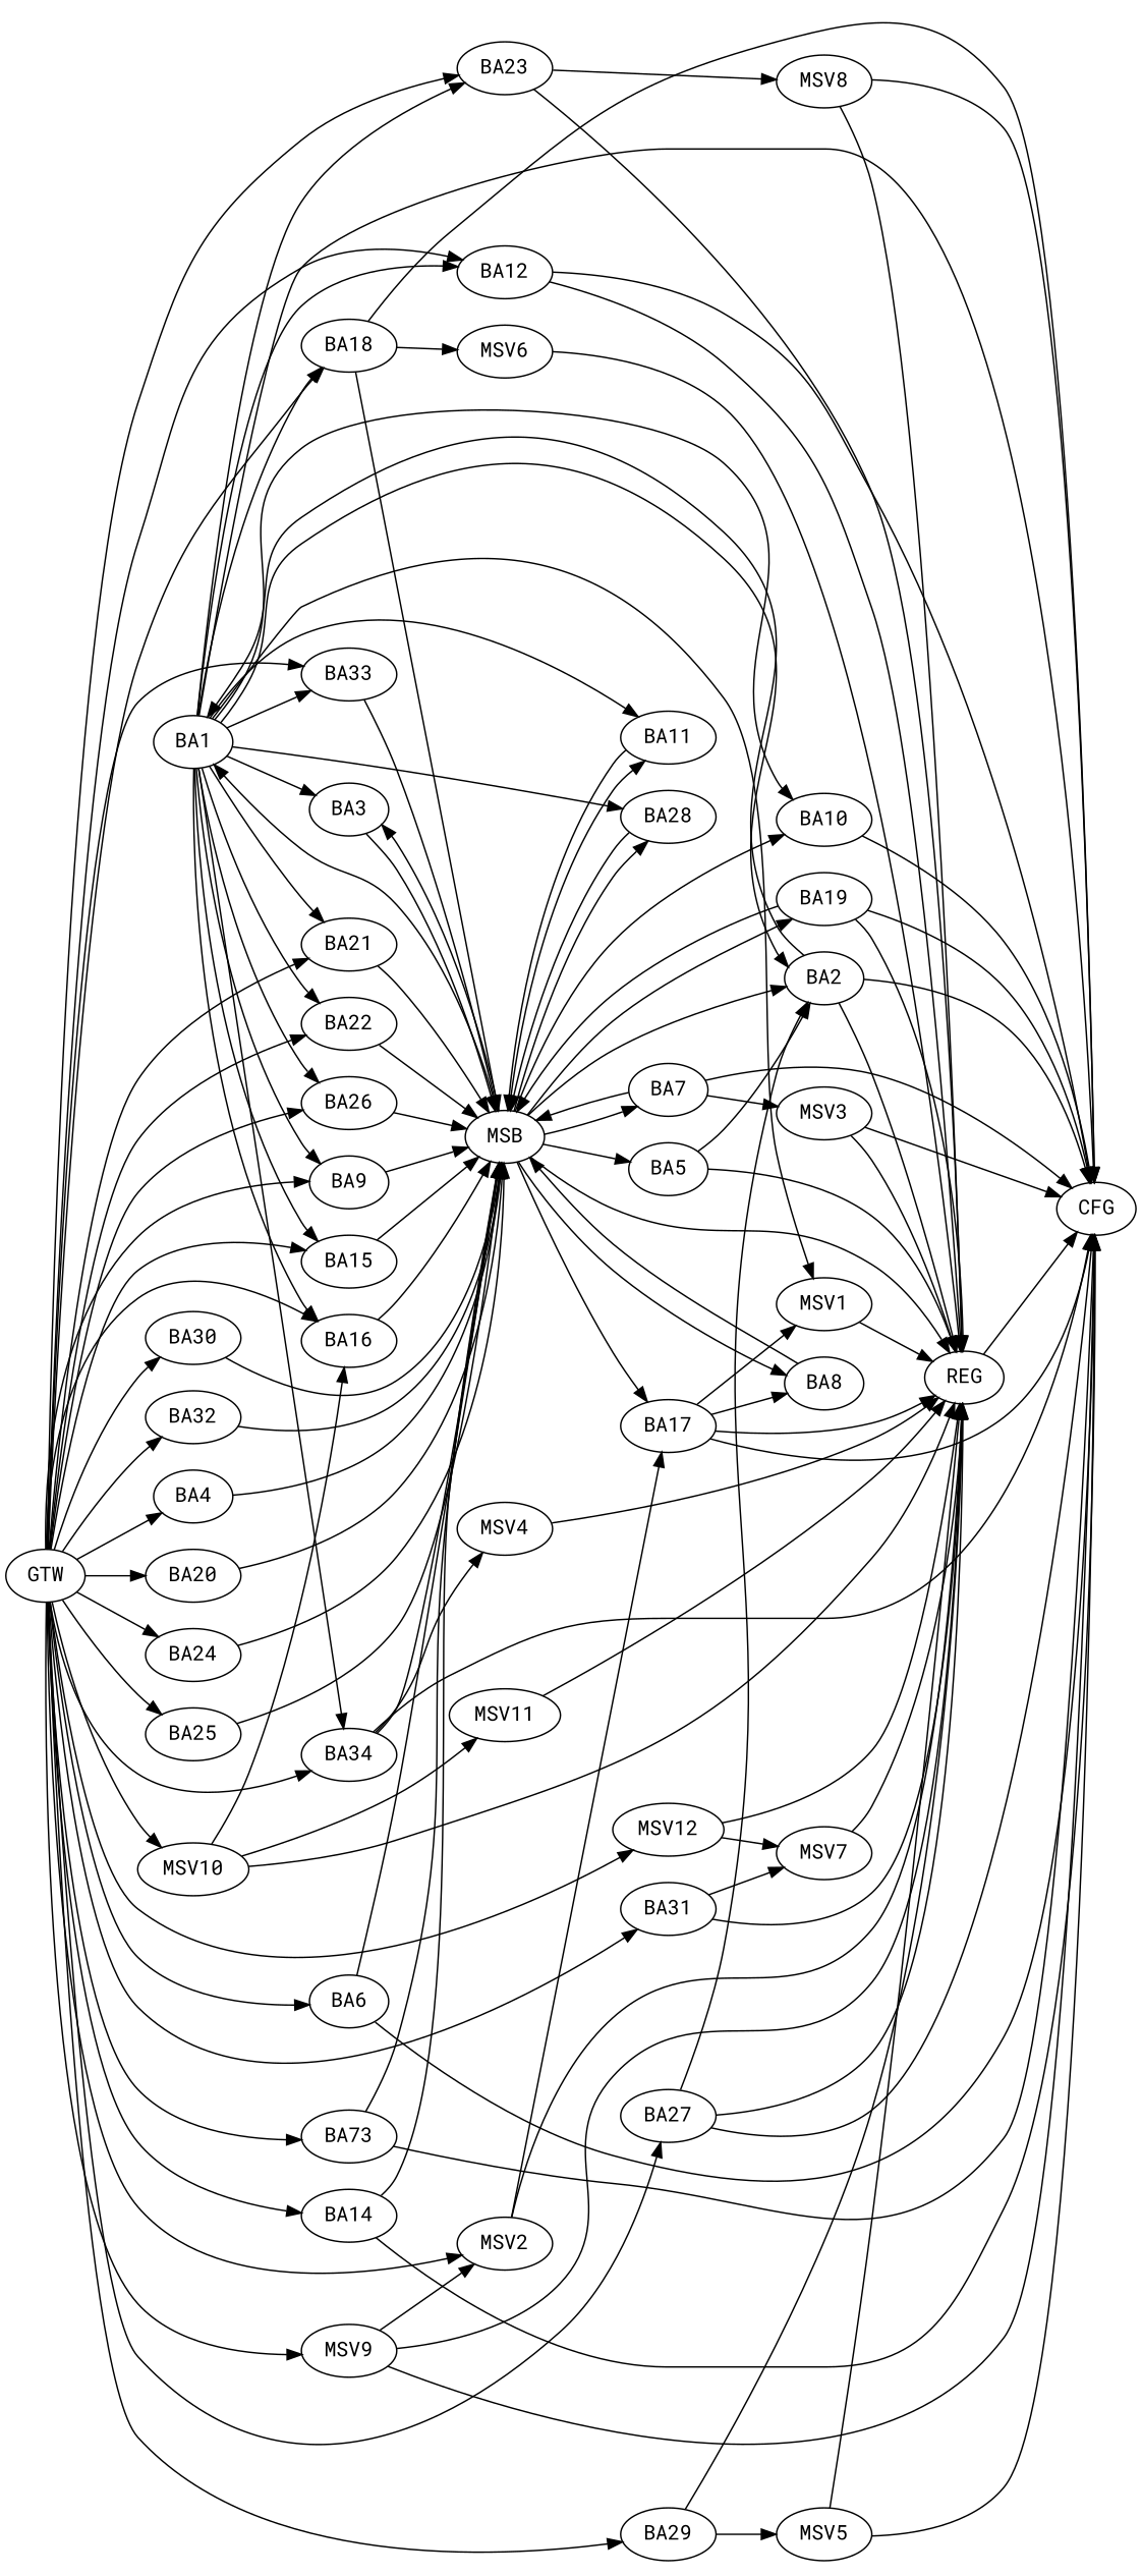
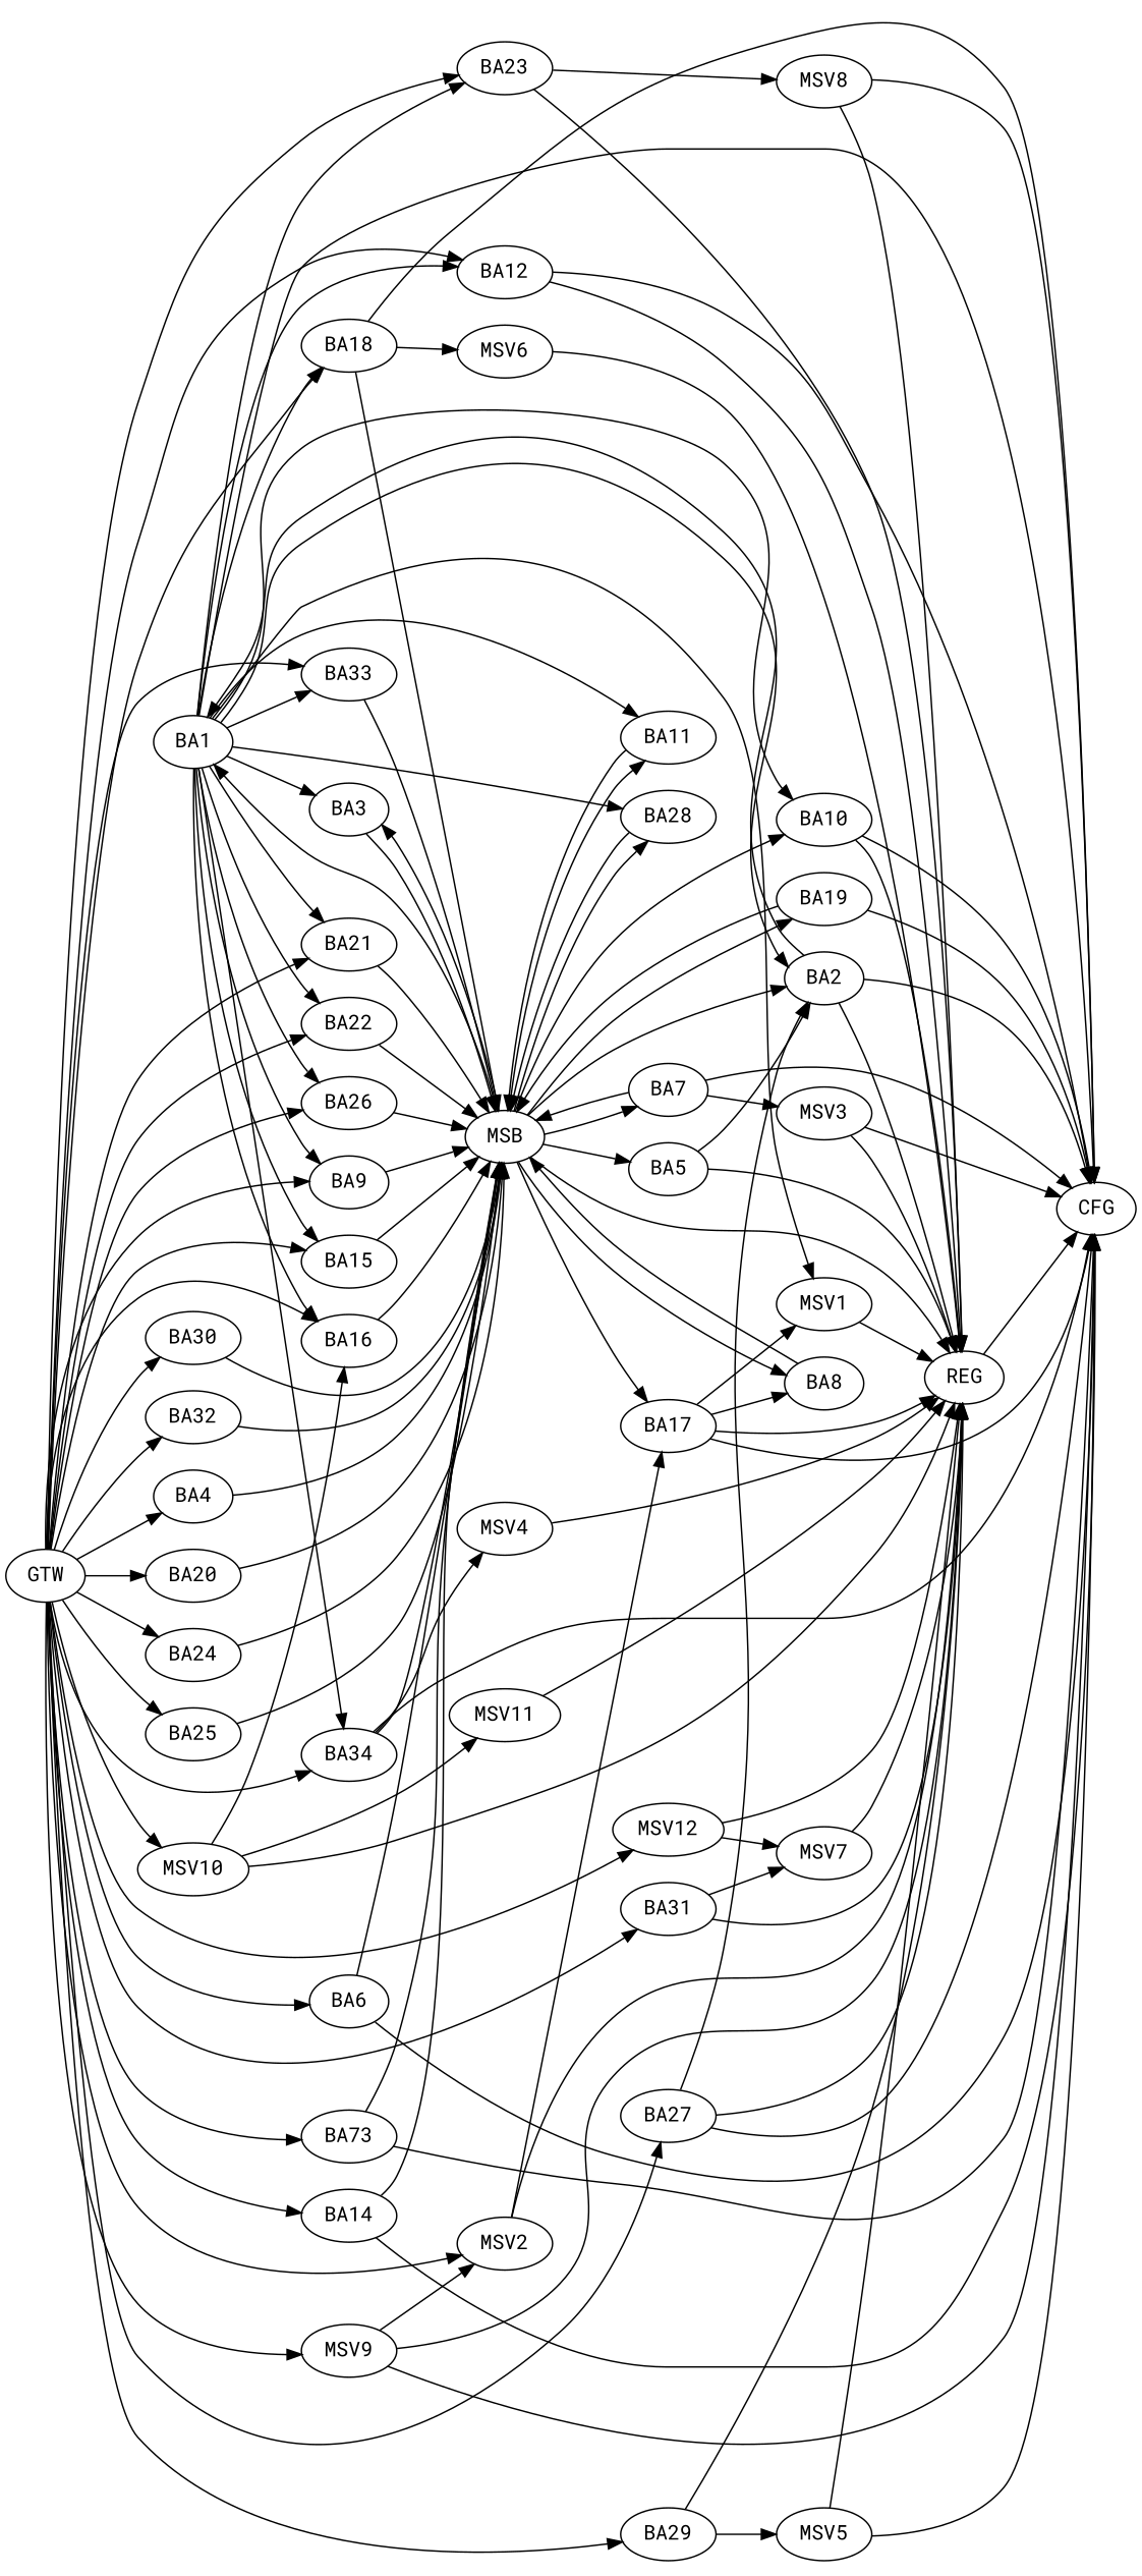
  strict digraph {
    fontname="Roboto Mono"
    rankdir=LR
    node [fontname="Roboto Mono"]
    edge [fontname="Roboto Mono"]
    n1 [label=BA1]
    n2 [label=BA2]
    n3 [label=BA3]
    n4 [label=BA9]
    n5 [label=BA10]
    n6 [label=BA11]
    n7 [label=BA12]
    n8 [label=BA15]
    n9 [label=BA16]
    n10 [label=BA18]
    n11 [label=BA21]
    n12 [label=BA22]
    n13 [label=BA23]
    n14 [label=BA26]
    n15 [label=BA28]
    n16 [label=BA33]
    n17 [label=BA34]
    n18 [label=CFG]
    n19 [label=MSV1]
    n20 [label=REG]
    n21 [label=MSB]
    n22 [label=MSV6]
    n23 [label=MSV8]
    n24 [label=MSV4]
    n25 [label=BA5]
    n26 [label=BA7]
    n27 [label=BA8]
    n28 [label=BA17]
    n29 [label=BA19]
    n30 [label=BA4]
    n31 [label=BA6]
    n32 [label=MSV3]
    n33 [label=BA73]
    n34 [label=BA14]
    n35 [label=BA20]
    n36 [label=BA24]
    n37 [label=BA25]
    n38 [label=BA27]
    n39 [label=BA29]
    n40 [label=MSV5]
    n41 [label=BA30]
    n42 [label=BA31]
    n43 [label=MSV7]
    n44 [label=BA32]
    n45 [label=GTW]
    n46 [label=MSV2]
    n47 [label=MSV9]
    n48 [label=MSV10]
    n49 [label=MSV12]
    n50 [label=MSV11]
    n1 -> n2
    n1 -> n3
    n1 -> n4
    n1 -> n5
    n1 -> n6
    n1 -> n7
    n1 -> n8
    n1 -> n9
    n1 -> n10
    n1 -> n11
    n1 -> n12
    n1 -> n13
    n1 -> n14
    n1 -> n15
    n1 -> n16
    n1 -> n17
    n1 -> n18
    n1 -> n19
    n2 -> n1
    n2 -> n18
    n2 -> n20
    n3 -> n21
    n4 -> n21
    n5 -> n18
-   n29 -> n20
+   n5 -> n20
    n6 -> n21
    n7 -> n18
    n7 -> n20
    n8 -> n21
    n9 -> n21
    n10 -> n18
    n10 -> n21
    n10 -> n22
    n11 -> n21
    n12 -> n21
    n13 -> n20
    n13 -> n23
    n14 -> n21
    n15 -> n21
    n16 -> n21
    n17 -> n18
    n17 -> n21
    n17 -> n24
    n19 -> n20
    n20 -> n18
    n21 -> n1
    n21 -> n2
    n21 -> n3
    n21 -> n5
    n21 -> n6
    n21 -> n15
    n21 -> n20
    n21 -> n25
    n21 -> n26
    n21 -> n27
    n21 -> n28
    n21 -> n29
    n22 -> n20
    n23 -> n18
    n23 -> n20
    n24 -> n20
    n25 -> n2
    n25 -> n20
    n26 -> n18
    n26 -> n21
    n26 -> n32
    n27 -> n21
    n28 -> n18
    n28 -> n19
    n28 -> n20
    n28 -> n27
    n29 -> n18
    n29 -> n21
    n30 -> n21
    n31 -> n18
    n31 -> n21
    n32 -> n18
    n32 -> n20
    n33 -> n18
    n33 -> n21
    n34 -> n18
    n34 -> n21
    n35 -> n21
    n36 -> n21
    n37 -> n21
    n38 -> n2
    n38 -> n18
    n38 -> n20
    n39 -> n20
    n39 -> n40
    n40 -> n18
    n40 -> n20
    n41 -> n21
    n42 -> n20
    n42 -> n43
    n43 -> n20
    n44 -> n21
    n45 -> n4
    n45 -> n7
    n45 -> n8
    n45 -> n9
    n45 -> n10
    n45 -> n11
    n45 -> n12
    n45 -> n13
    n45 -> n14
    n45 -> n16
    n45 -> n17
    n45 -> n30
    n45 -> n31
    n45 -> n33
    n45 -> n34
    n45 -> n35
    n45 -> n36
    n45 -> n37
    n45 -> n38
    n45 -> n39
    n45 -> n41
    n45 -> n42
    n45 -> n44
    n45 -> n46
    n45 -> n47
    n45 -> n48
    n45 -> n49
    n46 -> n20
    n46 -> n28
    n47 -> n18
    n47 -> n20
    n47 -> n46
    n48 -> n9
    n48 -> n20
    n48 -> n50
    n49 -> n20
    n49 -> n43
    n50 -> n20
  }
